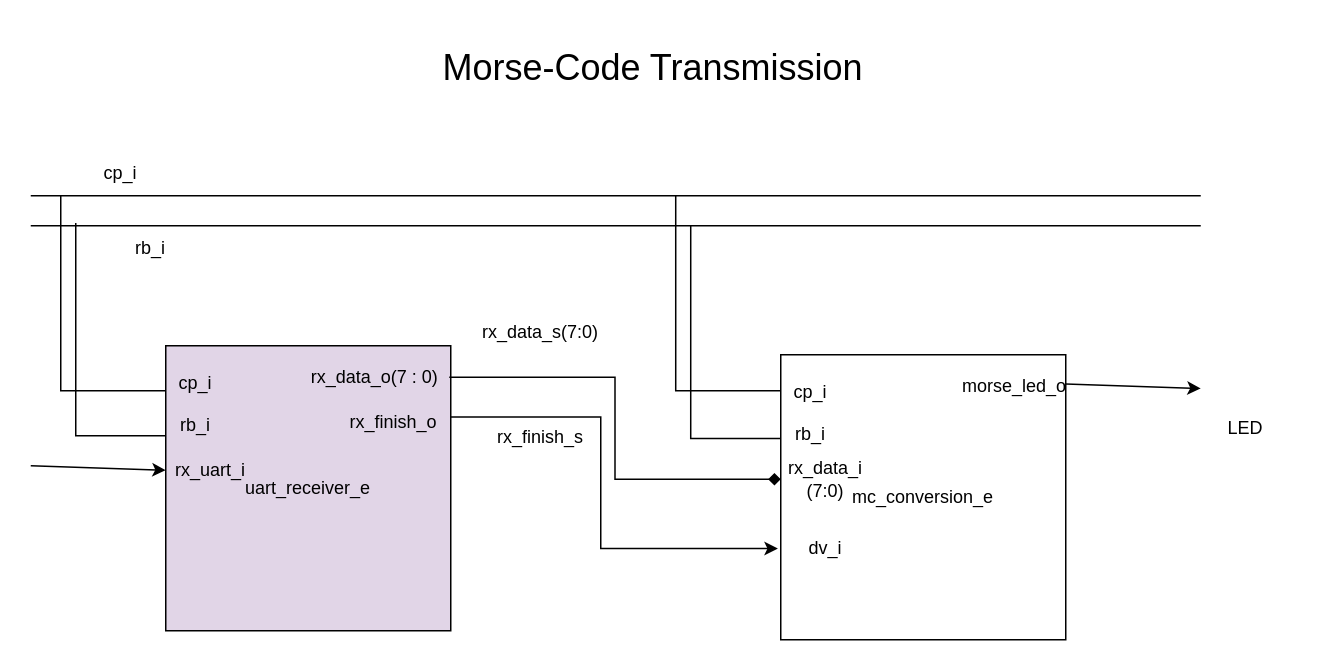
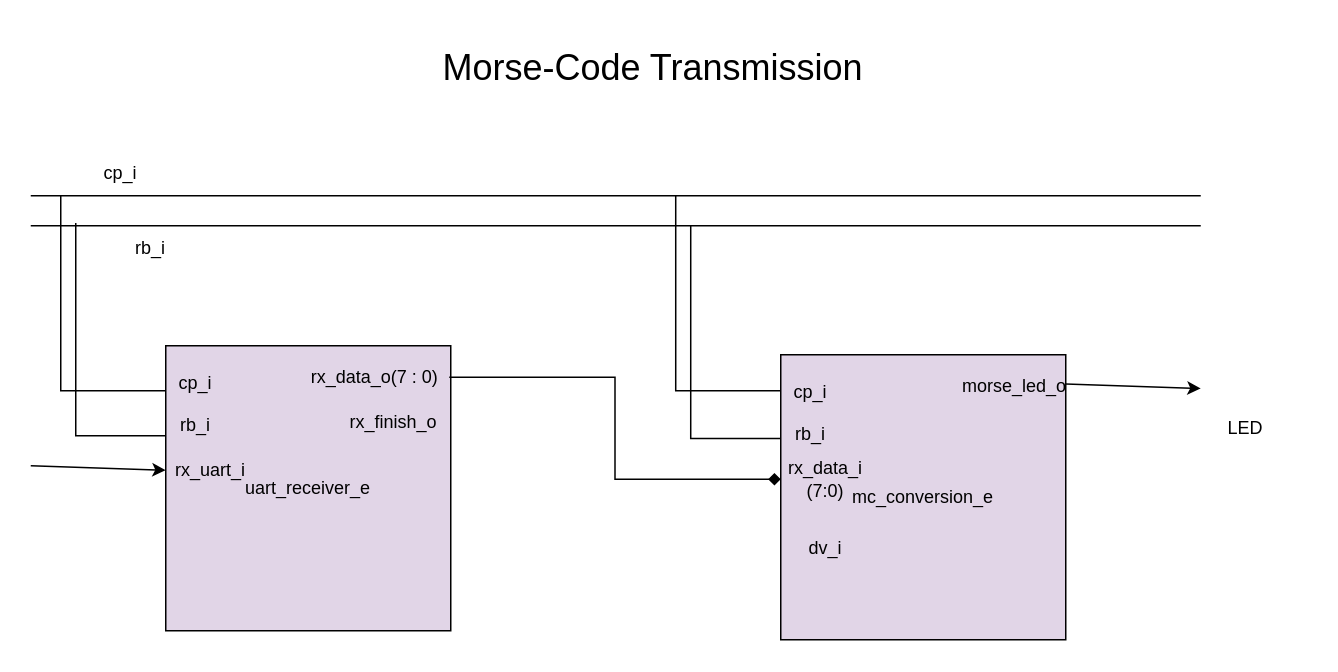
  <mxCell id="0" />
  <mxCell id="1" parent="0" />
- <mxCell id="2" style="edgeStyle=orthogonalEdgeStyle;rounded=0;orthogonalLoop=1;jettySize=auto;html=1;exitX=1;exitY=0.25;exitDx=0;exitDy=0;entryX=-0.01;entryY=0.68;entryDx=0;entryDy=0;entryPerimeter=0;" parent="1" source="3" target="10" edge="1"><mxGeometry relative="1" as="geometry"><Array as="points"><mxPoint x="400" y="278" /><mxPoint x="400" y="365" /></Array></mxGeometry></mxCell>
  <mxCell id="3" value="uart_receiver_e" style="whiteSpace=wrap;html=1;aspect=fixed;fillColor=#e1d5e7;" parent="1" vertex="1"><mxGeometry x="110" y="230" width="190" height="190" as="geometry" /></mxCell>
  <mxCell id="4" value="cp_i" style="text;html=1;strokeColor=none;fillColor=none;align=center;verticalAlign=middle;whiteSpace=wrap;rounded=0;" parent="1" vertex="1"><mxGeometry x="100" y="240" width="60" height="30" as="geometry" /></mxCell>
  <mxCell id="5" value="rb_i" style="text;html=1;strokeColor=none;fillColor=none;align=center;verticalAlign=middle;whiteSpace=wrap;rounded=0;" parent="1" vertex="1"><mxGeometry x="100" y="268" width="60" height="30" as="geometry" /></mxCell>
  <mxCell id="6" value="rx_uart_i" style="text;html=1;strokeColor=none;fillColor=none;align=center;verticalAlign=middle;whiteSpace=wrap;rounded=0;" parent="1" vertex="1"><mxGeometry x="110" y="298" width="60" height="30" as="geometry" /></mxCell>
  <mxCell id="7" style="edgeStyle=orthogonalEdgeStyle;rounded=0;orthogonalLoop=1;jettySize=auto;html=1;exitX=1;exitY=0.5;exitDx=0;exitDy=0;entryX=0;entryY=0.5;entryDx=0;entryDy=0;endArrow=diamond;" parent="1" source="8" target="13" edge="1"><mxGeometry relative="1" as="geometry" /></mxCell>
  <mxCell id="8" value="rx_data_o(7 : 0)" style="text;html=1;strokeColor=none;fillColor=none;align=center;verticalAlign=middle;whiteSpace=wrap;rounded=0;" parent="1" vertex="1"><mxGeometry x="200" y="236" width="99" height="30" as="geometry" /></mxCell>
  <mxCell id="9" value="rx_finish_o" style="text;html=1;strokeColor=none;fillColor=none;align=center;verticalAlign=middle;whiteSpace=wrap;rounded=0;" parent="1" vertex="1"><mxGeometry x="232" y="266" width="60" height="30" as="geometry" /></mxCell>
- <mxCell id="10" value="mc_conversion_e" style="whiteSpace=wrap;html=1;aspect=fixed;" parent="1" vertex="1"><mxGeometry x="520" y="236" width="190" height="190" as="geometry" /></mxCell>
+ <mxCell id="10" value="mc_conversion_e" style="whiteSpace=wrap;html=1;aspect=fixed;fillColor=#e1d5e7;" parent="1" vertex="1"><mxGeometry x="520" y="236" width="190" height="190" as="geometry" /></mxCell>
  <mxCell id="11" value="cp_i" style="text;html=1;strokeColor=none;fillColor=none;align=center;verticalAlign=middle;whiteSpace=wrap;rounded=0;" parent="1" vertex="1"><mxGeometry x="510" y="246" width="60" height="30" as="geometry" /></mxCell>
  <mxCell id="12" value="rb_i" style="text;html=1;strokeColor=none;fillColor=none;align=center;verticalAlign=middle;whiteSpace=wrap;rounded=0;" parent="1" vertex="1"><mxGeometry x="510" y="274" width="60" height="30" as="geometry" /></mxCell>
  <mxCell id="13" value="rx_data_i (7:0)" style="text;html=1;strokeColor=none;fillColor=none;align=center;verticalAlign=middle;whiteSpace=wrap;rounded=0;" parent="1" vertex="1"><mxGeometry x="520" y="304" width="60" height="30" as="geometry" /></mxCell>
  <mxCell id="14" value="morse_led_o" style="text;html=1;strokeColor=none;fillColor=none;align=center;verticalAlign=middle;whiteSpace=wrap;rounded=0;" parent="1" vertex="1"><mxGeometry x="646" y="242" width="60" height="30" as="geometry" /></mxCell>
  <mxCell id="15" value="dv_i" style="text;html=1;strokeColor=none;fillColor=none;align=center;verticalAlign=middle;whiteSpace=wrap;rounded=0;" parent="1" vertex="1"><mxGeometry x="520" y="350" width="60" height="30" as="geometry" /></mxCell>
  <mxCell id="16" value="" style="endArrow=none;html=1;rounded=0;" parent="1" edge="1"><mxGeometry width="50" height="50" relative="1" as="geometry"><mxPoint x="20" y="130" as="sourcePoint" /><mxPoint x="800" y="130" as="targetPoint" /></mxGeometry></mxCell>
  <mxCell id="17" value="" style="endArrow=none;html=1;rounded=0;" parent="1" edge="1"><mxGeometry width="50" height="50" relative="1" as="geometry"><mxPoint x="20" y="150" as="sourcePoint" /><mxPoint x="800" y="150" as="targetPoint" /></mxGeometry></mxCell>
  <mxCell id="18" value="" style="endArrow=none;html=1;rounded=0;entryX=0.167;entryY=0.667;entryDx=0;entryDy=0;entryPerimeter=0;" parent="1" target="4" edge="1"><mxGeometry width="50" height="50" relative="1" as="geometry"><mxPoint x="40" y="130" as="sourcePoint" /><mxPoint x="450" y="310" as="targetPoint" /><Array as="points"><mxPoint x="40" y="260" /></Array></mxGeometry></mxCell>
  <mxCell id="19" value="" style="endArrow=none;html=1;rounded=0;entryX=0.167;entryY=0.733;entryDx=0;entryDy=0;entryPerimeter=0;" parent="1" target="5" edge="1"><mxGeometry width="50" height="50" relative="1" as="geometry"><mxPoint x="50" y="148.222" as="sourcePoint" /><mxPoint x="450" y="310" as="targetPoint" /><Array as="points"><mxPoint x="50" y="290" /></Array></mxGeometry></mxCell>
  <mxCell id="20" value="cp_i" style="text;html=1;strokeColor=none;fillColor=none;align=center;verticalAlign=middle;whiteSpace=wrap;rounded=0;" parent="1" vertex="1"><mxGeometry x="50" y="100" width="60" height="30" as="geometry" /></mxCell>
  <mxCell id="21" value="rb_i" style="text;html=1;strokeColor=none;fillColor=none;align=center;verticalAlign=middle;whiteSpace=wrap;rounded=0;" parent="1" vertex="1"><mxGeometry x="70" y="150" width="60" height="30" as="geometry" /></mxCell>
  <mxCell id="22" value="" style="endArrow=none;html=1;rounded=0;entryX=0.167;entryY=0.667;entryDx=0;entryDy=0;entryPerimeter=0;" parent="1" edge="1"><mxGeometry width="50" height="50" relative="1" as="geometry"><mxPoint x="449.98" y="130" as="sourcePoint" /><mxPoint x="520" y="260.01" as="targetPoint" /><Array as="points"><mxPoint x="449.98" y="260" /></Array></mxGeometry></mxCell>
  <mxCell id="23" value="" style="endArrow=none;html=1;rounded=0;entryX=0.167;entryY=0.733;entryDx=0;entryDy=0;entryPerimeter=0;" parent="1" edge="1"><mxGeometry width="50" height="50" relative="1" as="geometry"><mxPoint x="459.98" y="150.002" as="sourcePoint" /><mxPoint x="520" y="291.77" as="targetPoint" /><Array as="points"><mxPoint x="459.98" y="291.78" /></Array></mxGeometry></mxCell>
  <mxCell id="24" value="" style="endArrow=classic;html=1;rounded=0;entryX=0;entryY=0.5;entryDx=0;entryDy=0;" parent="1" target="6" edge="1"><mxGeometry width="50" height="50" relative="1" as="geometry"><mxPoint x="20" y="310" as="sourcePoint" /><mxPoint x="50" y="340" as="targetPoint" /></mxGeometry></mxCell>
  <mxCell id="25" value="" style="endArrow=classic;html=1;rounded=0;entryX=0;entryY=0.5;entryDx=0;entryDy=0;" parent="1" edge="1"><mxGeometry width="50" height="50" relative="1" as="geometry"><mxPoint x="710" y="255.5" as="sourcePoint" /><mxPoint x="800" y="258.5" as="targetPoint" /></mxGeometry></mxCell>
  <mxCell id="26" value="" style="shape=image;html=1;verticalAlign=top;verticalLabelPosition=bottom;labelBackgroundColor=#ffffff;imageAspect=0;aspect=fixed;image=https://cdn2.iconfinder.com/data/icons/electronic-13/480/6-electronic-led-icon-2-128.png" parent="1" vertex="1"><mxGeometry x="790" y="200" width="80" height="80" as="geometry" /></mxCell>
  <mxCell id="27" value="LED" style="text;html=1;strokeColor=none;fillColor=none;align=center;verticalAlign=middle;whiteSpace=wrap;rounded=0;" parent="1" vertex="1"><mxGeometry x="800" y="270" width="60" height="30" as="geometry" /></mxCell>
- <mxCell id="28" value="rx_data_s(7:0)" style="text;html=1;strokeColor=none;fillColor=none;align=center;verticalAlign=middle;whiteSpace=wrap;rounded=0;" parent="1" vertex="1"><mxGeometry x="330" y="206" width="60" height="30" as="geometry" /></mxCell>
- <mxCell id="29" value="rx_finish_s" style="text;html=1;strokeColor=none;fillColor=none;align=center;verticalAlign=middle;whiteSpace=wrap;rounded=0;" parent="1" vertex="1"><mxGeometry x="330" y="276" width="60" height="30" as="geometry" /></mxCell>
  <mxCell id="30" value="&lt;font style=&quot;font-size: 24px&quot;&gt;Morse-Code Transmission&lt;/font&gt;" style="text;html=1;strokeColor=none;fillColor=none;align=center;verticalAlign=middle;whiteSpace=wrap;rounded=0;" parent="1" vertex="1"><mxGeometry x="280" y="20" width="310" height="50" as="geometry" /></mxCell>
